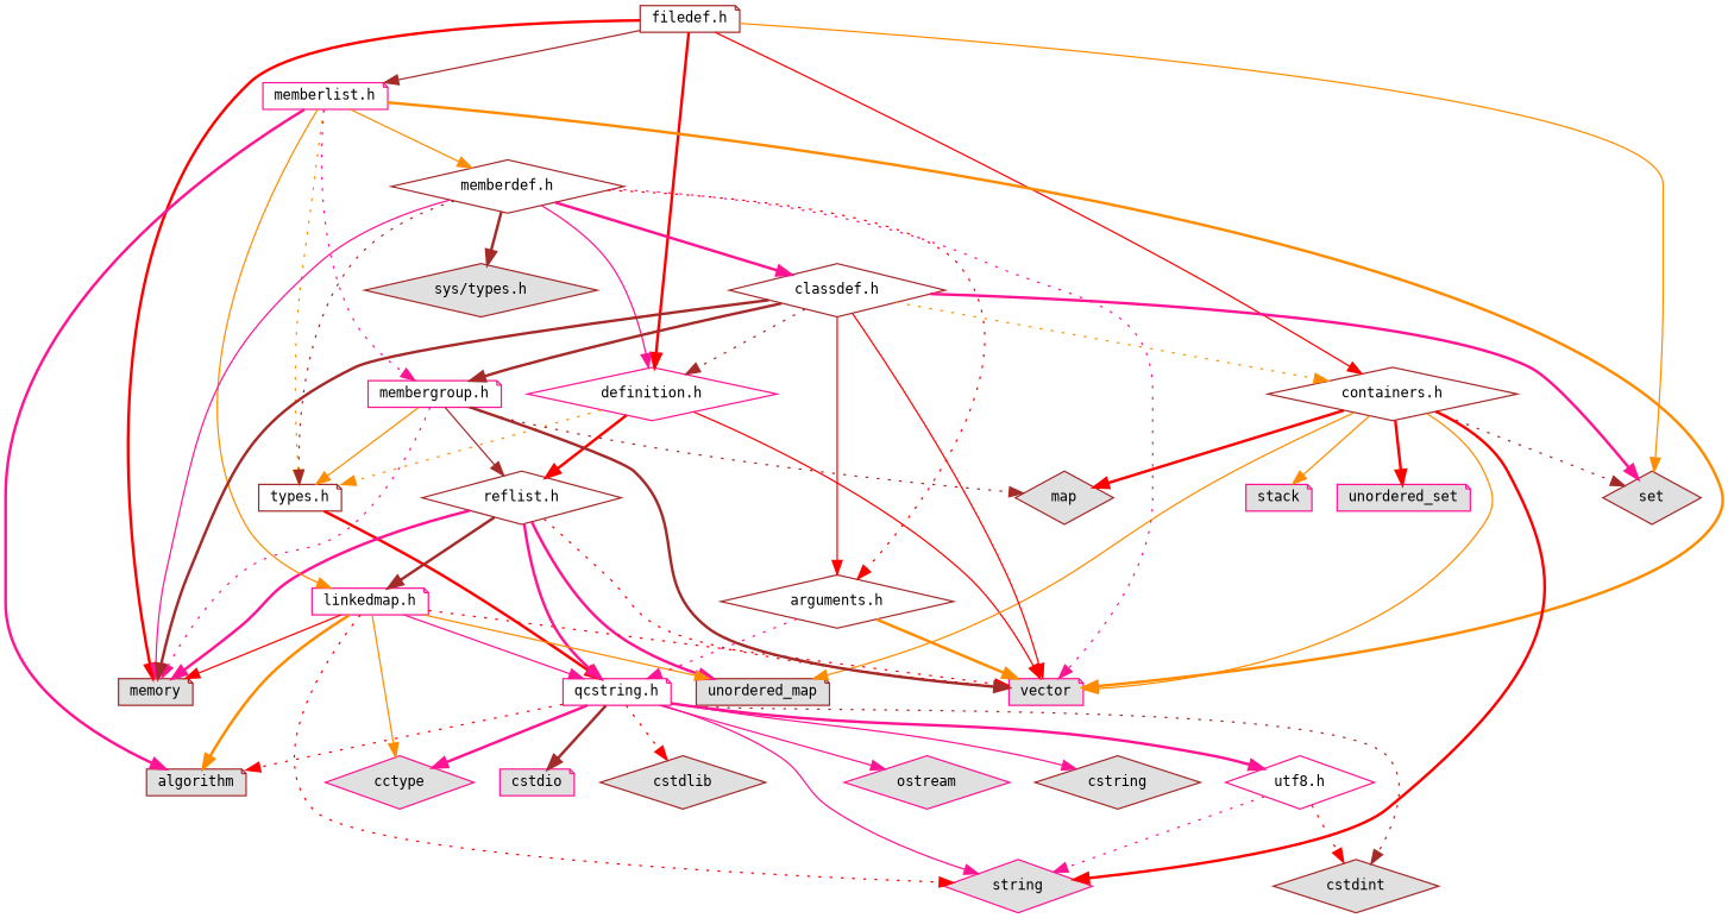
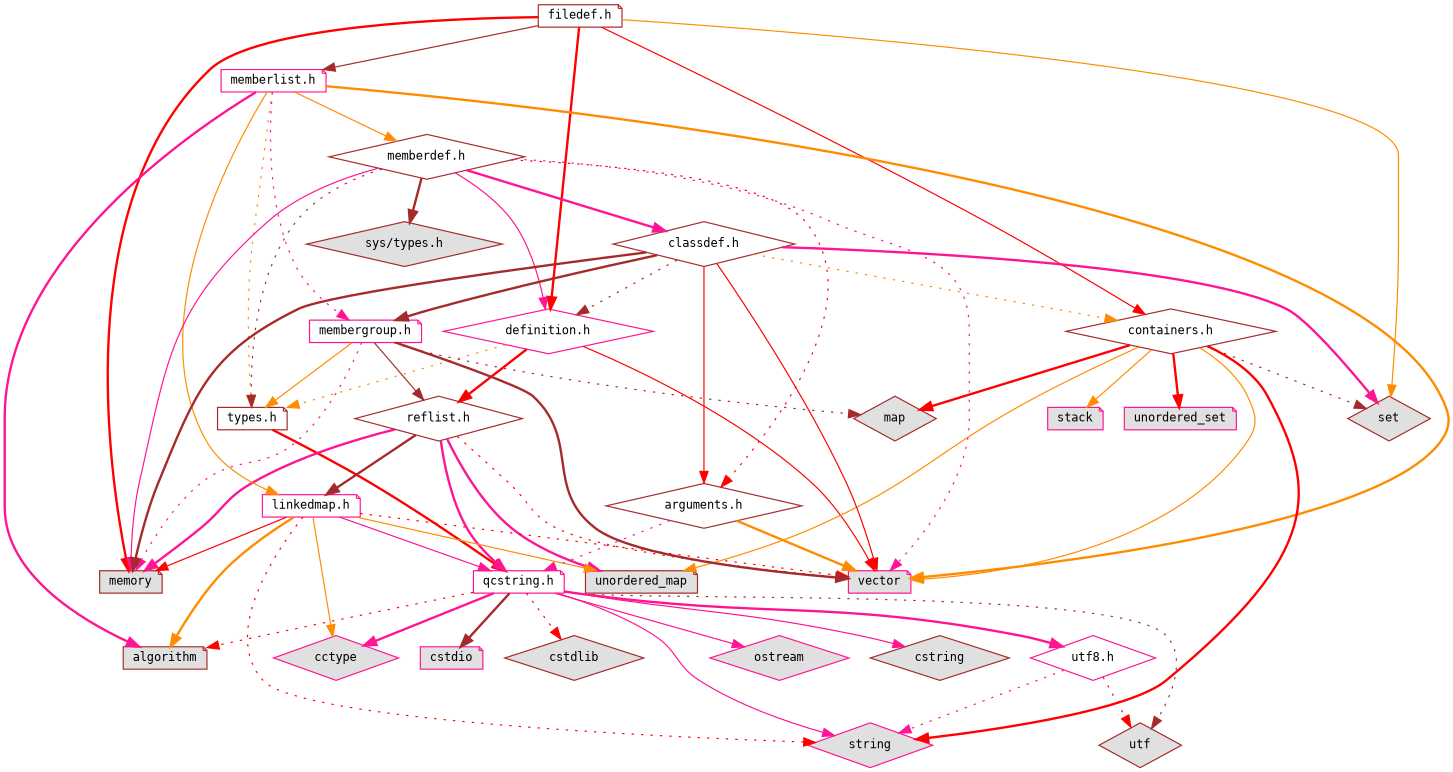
  digraph {
    fontname="DejaVu Sans Mono"
    node [color=brown fillcolor="#E0E0E0" fontname="DejaVu Sans Mono" fontsize=10 shape=diamond style=filled]
    edge [color=red fontname="DejaVu Sans Mono" fontsize=10 labelfontname=Helvetica labelfontsize=10 style=bold]
    n1 [height=0.2 label=memory shape=note width=0.4]
    n2 [color=deeppink fillcolor=white height=0.2 label="definition.h" width=0.4]
    n3 [color=deeppink height=0.2 label=vector shape=note width=0.4]
    n4 [fillcolor=white height=0.2 label="types.h" shape=note width=0.4]
    n5 [fillcolor=white height=0.2 label="reflist.h" width=0.4]
    n6 [fillcolor=white height=0.2 label="filedef.h" shape=note width=0.4]
    n7 [height=0.2 label=set width=0.4]
    n8 [color=deeppink fillcolor=white height=0.2 label="memberlist.h" shape=note width=0.4]
    n9 [fillcolor=white height=0.2 label="containers.h" width=0.4]
    n10 [color=deeppink fillcolor=white height=0.2 label="qcstring.h" shape=note width=0.4]
    n11 [height=0.2 label=unordered_map shape=note width=0.4]
    n12 [color=deeppink fillcolor=white height=0.2 label="linkedmap.h" shape=note width=0.4]
    n13 [color=deeppink height=0.2 label=string width=0.4]
    n14 [height=0.2 label=algorithm shape=note width=0.4]
    n15 [color=deeppink height=0.2 label=cctype width=0.4]
    n16 [height=0.2 label=cstring width=0.4]
    n17 [color=deeppink height=0.2 label=cstdio shape=note width=0.4]
    n18 [height=0.2 label=cstdlib width=0.4]
-   n19 [height=0.2 label=cstdint width=0.4]
+   n19 [height=0.2 label=utf width=0.4]
    n20 [color=deeppink height=0.2 label=ostream width=0.4]
    n21 [color=deeppink fillcolor=white height=0.2 label="utf8.h" width=0.4]
    n22 [fillcolor=white height=0.2 label="memberdef.h" width=0.4]
    n23 [color=deeppink fillcolor=white height=0.2 label="membergroup.h" shape=note width=0.4]
    n24 [height=0.2 label=map width=0.4]
    n25 [color=deeppink height=0.2 label=unordered_set shape=note width=0.4]
    n26 [color=deeppink height=0.2 label=stack shape=note width=0.4]
    n27 [height=0.2 label="sys/types.h" width=0.4]
    n28 [fillcolor=white height=0.2 label="arguments.h" width=0.4]
    n29 [fillcolor=white height=0.2 label="classdef.h" width=0.4]
    n2 -> n3 [style=solid]
    n2 -> n4 [color=darkorange style=dotted]
    n2 -> n5
    n4 -> n10
    n5 -> n1 [color=deeppink]
    n5 -> n3 [style=dotted]
    n5 -> n10 [color=deeppink]
    n5 -> n11 [color=deeppink]
    n5 -> n12 [color=brown]
    n6 -> n1
    n6 -> n2
    n6 -> n7 [color=darkorange style=solid]
    n6 -> n8 [color=brown style=solid]
    n6 -> n9 [style=solid]
    n8 -> n3 [color=darkorange]
    n8 -> n4 [color=darkorange style=dotted]
    n8 -> n12 [color=darkorange style=solid]
    n8 -> n14 [color=deeppink]
    n8 -> n22 [color=darkorange style=solid]
    n8 -> n23 [color=deeppink style=dotted]
    n9 -> n3 [color=darkorange style=solid]
    n9 -> n7 [color=brown style=dotted]
    n9 -> n11 [color=darkorange style=solid]
    n9 -> n13
    n9 -> n24
    n9 -> n25
    n9 -> n26 [color=darkorange style=solid]
    n10 -> n13 [color=deeppink style=solid]
    n10 -> n14 [style=dotted]
    n10 -> n15 [color=deeppink]
    n10 -> n16 [color=deeppink style=solid]
    n10 -> n17 [color=brown]
    n10 -> n18 [style=dotted]
    n10 -> n19 [color=brown style=dotted]
    n10 -> n20 [color=deeppink style=solid]
    n10 -> n21 [color=deeppink]
    n12 -> n1 [style=solid]
    n12 -> n3 [style=dotted]
    n12 -> n10 [color=deeppink style=solid]
    n12 -> n11 [color=darkorange style=solid]
    n12 -> n13 [style=dotted]
    n12 -> n14 [color=darkorange]
    n12 -> n15 [color=darkorange style=solid]
    n21 -> n13 [color=deeppink style=dotted]
    n21 -> n19 [style=dotted]
    n22 -> n1 [color=deeppink style=solid]
    n22 -> n2 [color=deeppink style=solid]
    n22 -> n3 [color=deeppink style=dotted]
    n22 -> n4 [color=brown style=dotted]
    n22 -> n27 [color=brown]
    n22 -> n28 [style=dotted]
    n22 -> n29 [color=deeppink]
    n23 -> n1 [color=deeppink style=dotted]
    n23 -> n3 [color=brown]
    n23 -> n4 [color=darkorange style=solid]
    n23 -> n5 [color=brown style=solid]
    n23 -> n24 [color=brown style=dotted]
    n28 -> n3 [color=darkorange]
    n28 -> n10 [color=deeppink style=dotted]
    n29 -> n1 [color=brown]
    n29 -> n2 [color=brown style=dotted]
    n29 -> n3 [style=solid]
    n29 -> n7 [color=deeppink]
    n29 -> n9 [color=darkorange style=dotted]
    n29 -> n23 [color=brown]
    n29 -> n28 [style=solid]
  }
